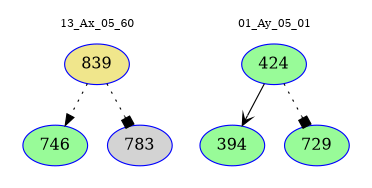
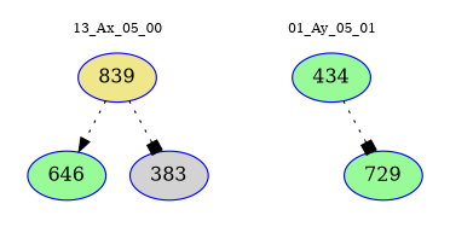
  digraph {
    node [color=blue fillcolor=palegreen style=filled]
    edge [arrowhead=box color=black style=dotted]
    n1 [fillcolor=khaki label=839]
-   n2 [label=746]
-   n3 [fillcolor=lightgrey label=783]
-   n4 [label=424]
-   n5 [label=394]
+   n2 [label=646]
+   n3 [fillcolor=lightgrey label=383]
+   n4 [label=434]
    n6 [label=729]
    subgraph cluster_1 {
      color=white
      fontsize=10
-     label="13_Ax_05_60"
+     label="13_Ax_05_00"
      n1
      n2
      n3
    }
    subgraph cluster_2 {
      color=white
      fontsize=10
      label="01_Ay_05_01"
      n4
-     n5
      n6
    }
    n1 -> n2 [arrowhead=normal]
    n1 -> n3
-   n4 -> n5 [arrowhead=vee style=solid]
    n4 -> n6
  }
